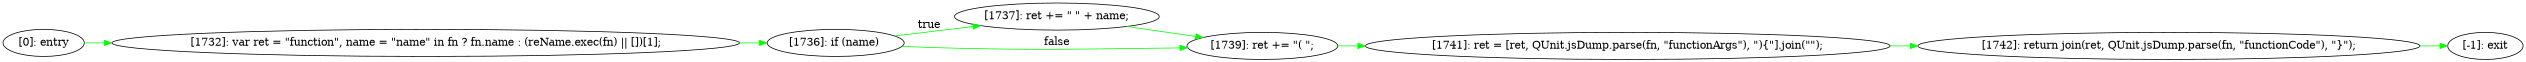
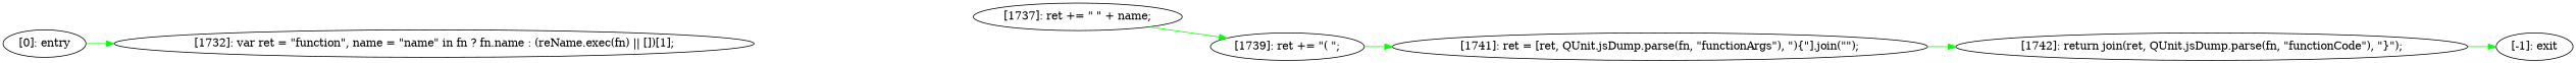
  digraph {
    rankdir=LR
    edge [color=green]
    n1 [label="[1737]: ret += \" \" + name;\n"]
    n2 [label="[1739]: ret += \"( \";\n"]
    n3 [label="[1741]: ret = [ret, QUnit.jsDump.parse(fn, \"functionArgs\"), \"){\"].join(\"\");\n"]
    n4 [label="[1742]: return join(ret, QUnit.jsDump.parse(fn, \"functionCode\"), \"}\");\n"]
    n5 [label="[-1]: exit"]
    n6 [label="[0]: entry"]
    n7 [label="[1732]: var ret = \"function\", name = \"name\" in fn ? fn.name : (reName.exec(fn) || [])[1];\n"]
-   n8 [label="[1736]: if (name) "]
    n1 -> n2
    n2 -> n3
    n3 -> n4
    n4 -> n5
    n6 -> n7
-   n7 -> n8
-   n8 -> n1 [label=true]
-   n8 -> n2 [label=false]
  }
